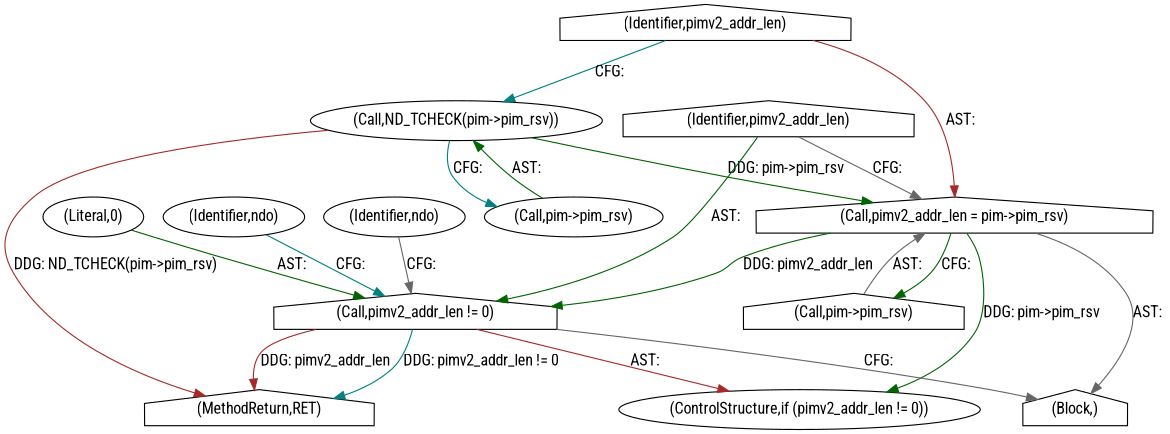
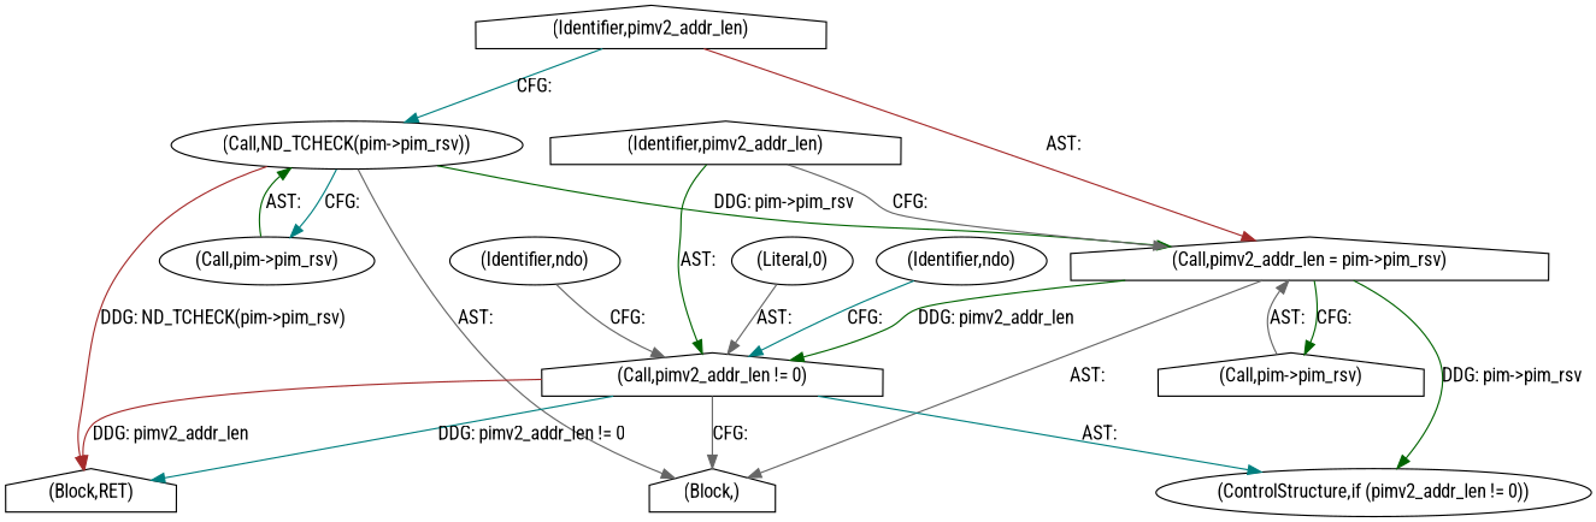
  digraph {
    fontname="Roboto Condensed"
    node [fontname="Roboto Condensed" shape=house]
    edge [color=gray40 fontname="Roboto Condensed"]
    n1 [label="(Call,ND_TCHECK(pim->pim_rsv))" shape=ellipse]
    n2 [label="(Call,pimv2_addr_len = pim->pim_rsv)"]
-   n3 [label="(MethodReturn,RET)"]
+   n3 [label="(Block,RET)"]
    n4 [label="(Block,)"]
    n5 [label="(Call,pim->pim_rsv)" shape=ellipse]
    n6 [label="(Call,pimv2_addr_len != 0)"]
    n7 [label="(Call,pim->pim_rsv)"]
    n8 [label="(ControlStructure,if (pimv2_addr_len != 0))" shape=ellipse]
    n9 [label="(Literal,0)" shape=ellipse]
    n10 [label="(Identifier,pimv2_addr_len)"]
    n11 [label="(Identifier,ndo)" shape=ellipse]
    n12 [label="(Identifier,ndo)" shape=ellipse]
    n13 [label="(Identifier,pimv2_addr_len)"]
    n1 -> n2 [color=darkgreen label="DDG: pim->pim_rsv"]
    n1 -> n3 [color=brown label="DDG: ND_TCHECK(pim->pim_rsv)"]
+   n1 -> n4 [label="AST: "]
    n1 -> n5 [color=teal label="CFG: "]
    n2 -> n4 [label="AST: "]
    n2 -> n6 [color=darkgreen label="DDG: pimv2_addr_len"]
    n2 -> n7 [color=darkgreen label="CFG: "]
    n2 -> n8 [color=darkgreen label="DDG: pim->pim_rsv"]
    n5 -> n1 [color=darkgreen label="AST: "]
    n6 -> n3 [color=brown label="DDG: pimv2_addr_len"]
    n6 -> n3 [color=teal label="DDG: pimv2_addr_len != 0"]
    n6 -> n4 [label="CFG: "]
-   n6 -> n8 [color=brown label="AST: "]
+   n6 -> n8 [color=teal label="AST: "]
    n7 -> n2 [label="AST: "]
-   n9 -> n6 [color=darkgreen label="AST: "]
+   n9 -> n6 [label="AST: "]
    n10 -> n1 [color=teal label="CFG: "]
    n10 -> n2 [color=brown label="AST: "]
    n11 -> n6 [color=teal label="CFG: "]
    n12 -> n6 [label="CFG: "]
    n13 -> n2 [label="CFG: "]
    n13 -> n6 [color=darkgreen label="AST: "]
  }
